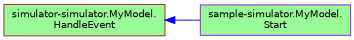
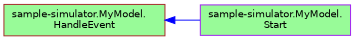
  digraph {
    rankdir=LR
    node [fillcolor=palegreen fontname=Helvetica fontsize=10 shape=record style=filled]
-   n1 [color=brown fontcolor=black height=0.2 label="simulator-simulator.MyModel.\lHandleEvent" width=0.4]
+   n1 [color=brown fontcolor=black height=0.2 label="sample-simulator.MyModel.\lHandleEvent" width=0.4]
    n2 [color=purple height=0.2 label="sample-simulator.MyModel.\lStart" width=0.4]
    n1 -> n2 [color=blue dir=back fontname=Helvetica fontsize=10 labelfontname=Helvetica labelfontsize=10 style=solid]
  }
